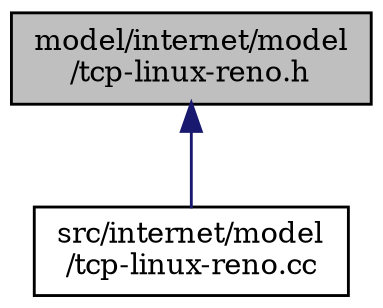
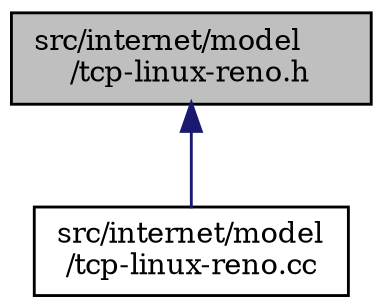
  digraph {
    fontname="DejaVu Serif"
    node [color=black fontname="DejaVu Serif" fontsize=10 shape=record style=filled]
-   n1 [fillcolor=grey75 fontcolor=black height=0.2 label="model/internet/model\l/tcp-linux-reno.h" width=0.4]
+   n1 [fillcolor=grey75 fontcolor=black height=0.2 label="src/internet/model\l/tcp-linux-reno.h" width=0.4]
    n2 [fillcolor=white height=0.2 label="src/internet/model\l/tcp-linux-reno.cc" width=0.4]
    n1 -> n2 [color=midnightblue dir=back fontname="DejaVu Serif" fontsize=10 labelfontname=Helvetica labelfontsize=10 style=solid]
  }
